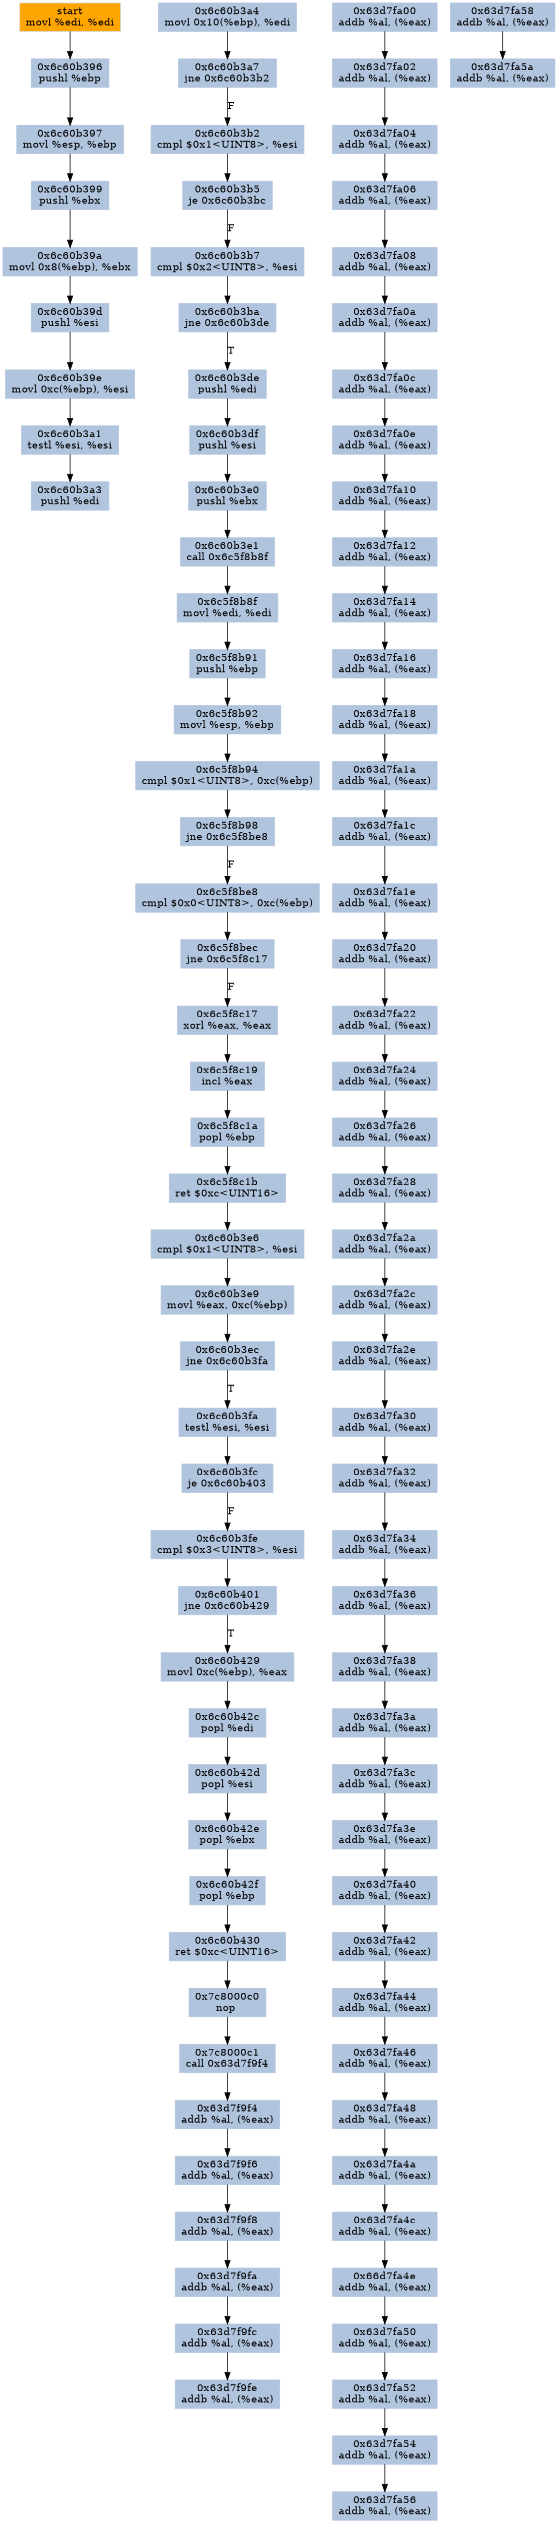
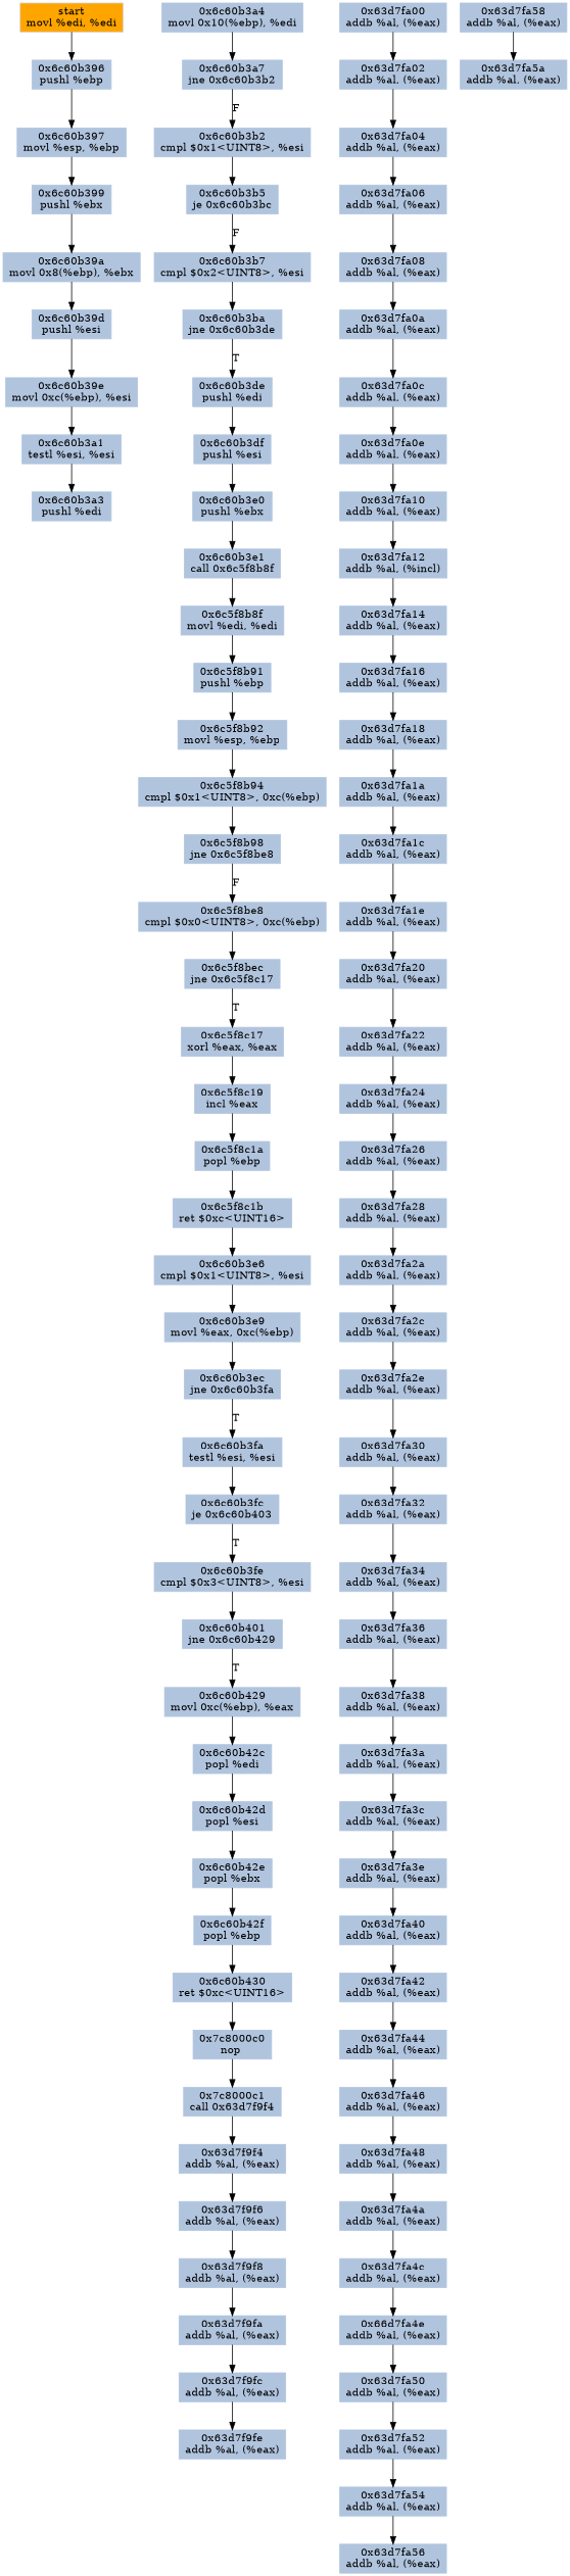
  digraph {
    node [color=lightsteelblue fillcolor=lightsteelblue shape=rectangle style=filled]
    edge [color="#000000"]
    n1 [color=lightgrey fillcolor=orange label="start\nmovl %edi, %edi"]
    n2 [label="0x6c60b396\npushl %ebp"]
    n3 [label="0x6c60b397\nmovl %esp, %ebp"]
    n4 [label="0x6c60b399\npushl %ebx"]
    n5 [label="0x6c60b39a\nmovl 0x8(%ebp), %ebx"]
    n6 [label="0x6c60b39d\npushl %esi"]
    n7 [label="0x6c60b39e\nmovl 0xc(%ebp), %esi"]
    n8 [label="0x6c60b3a1\ntestl %esi, %esi"]
    n9 [label="0x6c60b3a3\npushl %edi"]
    n10 [label="0x6c60b3a4\nmovl 0x10(%ebp), %edi"]
    n11 [label="0x6c60b3a7\njne 0x6c60b3b2"]
    n12 [label="0x6c60b3b2\ncmpl $0x1<UINT8>, %esi"]
    n13 [label="0x6c60b3b5\nje 0x6c60b3bc"]
    n14 [label="0x6c60b3b7\ncmpl $0x2<UINT8>, %esi"]
    n15 [label="0x6c60b3ba\njne 0x6c60b3de"]
    n16 [label="0x6c60b3de\npushl %edi"]
    n17 [label="0x6c60b3df\npushl %esi"]
    n18 [label="0x6c60b3e0\npushl %ebx"]
    n19 [label="0x6c60b3e1\ncall 0x6c5f8b8f"]
    n20 [label="0x6c5f8b8f\nmovl %edi, %edi"]
    n21 [label="0x6c5f8b91\npushl %ebp"]
    n22 [label="0x6c5f8b92\nmovl %esp, %ebp"]
    n23 [label="0x6c5f8b94\ncmpl $0x1<UINT8>, 0xc(%ebp)"]
    n24 [label="0x6c5f8b98\njne 0x6c5f8be8"]
    n25 [label="0x6c5f8be8\ncmpl $0x0<UINT8>, 0xc(%ebp)"]
    n26 [label="0x6c5f8bec\njne 0x6c5f8c17"]
    n27 [label="0x6c5f8c17\nxorl %eax, %eax"]
    n28 [label="0x6c5f8c19\nincl %eax"]
    n29 [label="0x6c5f8c1a\npopl %ebp"]
    n30 [label="0x6c5f8c1b\nret $0xc<UINT16>"]
    n31 [label="0x6c60b3e6\ncmpl $0x1<UINT8>, %esi"]
    n32 [label="0x6c60b3e9\nmovl %eax, 0xc(%ebp)"]
    n33 [label="0x6c60b3ec\njne 0x6c60b3fa"]
    n34 [label="0x6c60b3fa\ntestl %esi, %esi"]
    n35 [label="0x6c60b3fc\nje 0x6c60b403"]
    n36 [label="0x6c60b3fe\ncmpl $0x3<UINT8>, %esi"]
    n37 [label="0x6c60b401\njne 0x6c60b429"]
    n38 [label="0x6c60b429\nmovl 0xc(%ebp), %eax"]
    n39 [label="0x6c60b42c\npopl %edi"]
    n40 [label="0x6c60b42d\npopl %esi"]
    n41 [label="0x6c60b42e\npopl %ebx"]
    n42 [label="0x6c60b42f\npopl %ebp"]
    n43 [label="0x6c60b430\nret $0xc<UINT16>"]
    n44 [label="0x7c8000c0\nnop "]
    n45 [label="0x7c8000c1\ncall 0x63d7f9f4"]
    n46 [label="0x63d7f9f4\naddb %al, (%eax)"]
    n47 [label="0x63d7f9f6\naddb %al, (%eax)"]
    n48 [label="0x63d7f9f8\naddb %al, (%eax)"]
    n49 [label="0x63d7f9fa\naddb %al, (%eax)"]
    n50 [label="0x63d7f9fc\naddb %al, (%eax)"]
    n51 [label="0x63d7f9fe\naddb %al, (%eax)"]
    n52 [label="0x63d7fa00\naddb %al, (%eax)"]
    n53 [label="0x63d7fa02\naddb %al, (%eax)"]
    n54 [label="0x63d7fa04\naddb %al, (%eax)"]
    n55 [label="0x63d7fa06\naddb %al, (%eax)"]
    n56 [label="0x63d7fa08\naddb %al, (%eax)"]
    n57 [label="0x63d7fa0a\naddb %al, (%eax)"]
    n58 [label="0x63d7fa0c\naddb %al, (%eax)"]
    n59 [label="0x63d7fa0e\naddb %al, (%eax)"]
    n60 [label="0x63d7fa10\naddb %al, (%eax)"]
-   n61 [label="0x63d7fa12\naddb %al, (%eax)"]
+   n61 [label="0x63d7fa12\naddb %al, (%incl)"]
    n62 [label="0x63d7fa14\naddb %al, (%eax)"]
    n63 [label="0x63d7fa16\naddb %al, (%eax)"]
    n64 [label="0x63d7fa18\naddb %al, (%eax)"]
    n65 [label="0x63d7fa1a\naddb %al, (%eax)"]
    n66 [label="0x63d7fa1c\naddb %al, (%eax)"]
    n67 [label="0x63d7fa1e\naddb %al, (%eax)"]
    n68 [label="0x63d7fa20\naddb %al, (%eax)"]
    n69 [label="0x63d7fa22\naddb %al, (%eax)"]
    n70 [label="0x63d7fa24\naddb %al, (%eax)"]
    n71 [label="0x63d7fa26\naddb %al, (%eax)"]
    n72 [label="0x63d7fa28\naddb %al, (%eax)"]
    n73 [label="0x63d7fa2a\naddb %al, (%eax)"]
    n74 [label="0x63d7fa2c\naddb %al, (%eax)"]
    n75 [label="0x63d7fa2e\naddb %al, (%eax)"]
    n76 [label="0x63d7fa30\naddb %al, (%eax)"]
    n77 [label="0x63d7fa32\naddb %al, (%eax)"]
    n78 [label="0x63d7fa34\naddb %al, (%eax)"]
    n79 [label="0x63d7fa36\naddb %al, (%eax)"]
    n80 [label="0x63d7fa38\naddb %al, (%eax)"]
    n81 [label="0x63d7fa3a\naddb %al, (%eax)"]
    n82 [label="0x63d7fa3c\naddb %al, (%eax)"]
    n83 [label="0x63d7fa3e\naddb %al, (%eax)"]
    n84 [label="0x63d7fa40\naddb %al, (%eax)"]
    n85 [label="0x63d7fa42\naddb %al, (%eax)"]
    n86 [label="0x63d7fa44\naddb %al, (%eax)"]
    n87 [label="0x63d7fa46\naddb %al, (%eax)"]
    n88 [label="0x63d7fa48\naddb %al, (%eax)"]
    n89 [label="0x63d7fa4a\naddb %al, (%eax)"]
    n90 [label="0x63d7fa4c\naddb %al, (%eax)"]
    n91 [label="0x66d7fa4e\naddb %al, (%eax)"]
    n92 [label="0x63d7fa50\naddb %al, (%eax)"]
    n93 [label="0x63d7fa52\naddb %al, (%eax)"]
    n94 [label="0x63d7fa54\naddb %al, (%eax)"]
    n95 [label="0x63d7fa56\naddb %al, (%eax)"]
    n96 [label="0x63d7fa58\naddb %al, (%eax)"]
    n97 [label="0x63d7fa5a\naddb %al, (%eax)"]
    n1 -> n2
    n2 -> n3
    n3 -> n4
    n4 -> n5
    n5 -> n6
    n6 -> n7
    n7 -> n8
    n8 -> n9
    n10 -> n11
    n11 -> n12 [label=F]
    n12 -> n13
    n13 -> n14 [label=F]
    n14 -> n15
    n15 -> n16 [label=T]
    n16 -> n17
    n17 -> n18
    n18 -> n19
    n19 -> n20
    n20 -> n21
    n21 -> n22
    n22 -> n23
    n23 -> n24
    n24 -> n25 [label=F]
    n25 -> n26
-   n26 -> n27 [label=F]
+   n26 -> n27 [label=T]
    n27 -> n28
    n28 -> n29
    n29 -> n30
    n30 -> n31
    n31 -> n32
    n32 -> n33
    n33 -> n34 [label=T]
    n34 -> n35
-   n35 -> n36 [label=F]
+   n35 -> n36 [label=T]
    n36 -> n37
    n37 -> n38 [label=T]
    n38 -> n39
    n39 -> n40
    n40 -> n41
    n41 -> n42
    n42 -> n43
    n43 -> n44
    n44 -> n45
    n45 -> n46
    n46 -> n47
    n47 -> n48
    n48 -> n49
    n49 -> n50
    n50 -> n51
    n52 -> n53
    n53 -> n54
    n54 -> n55
    n55 -> n56
    n56 -> n57
    n57 -> n58
    n58 -> n59
    n59 -> n60
    n60 -> n61
    n61 -> n62
    n62 -> n63
    n63 -> n64
    n64 -> n65
    n65 -> n66
    n66 -> n67
    n67 -> n68
    n68 -> n69
    n69 -> n70
    n70 -> n71
    n71 -> n72
    n72 -> n73
    n73 -> n74
    n74 -> n75
    n75 -> n76
    n76 -> n77
    n77 -> n78
    n78 -> n79
    n79 -> n80
    n80 -> n81
    n81 -> n82
    n82 -> n83
    n83 -> n84
    n84 -> n85
    n85 -> n86
    n86 -> n87
    n87 -> n88
    n88 -> n89
    n89 -> n90
    n90 -> n91
    n91 -> n92
    n92 -> n93
    n93 -> n94
    n94 -> n95
    n96 -> n97
  }
